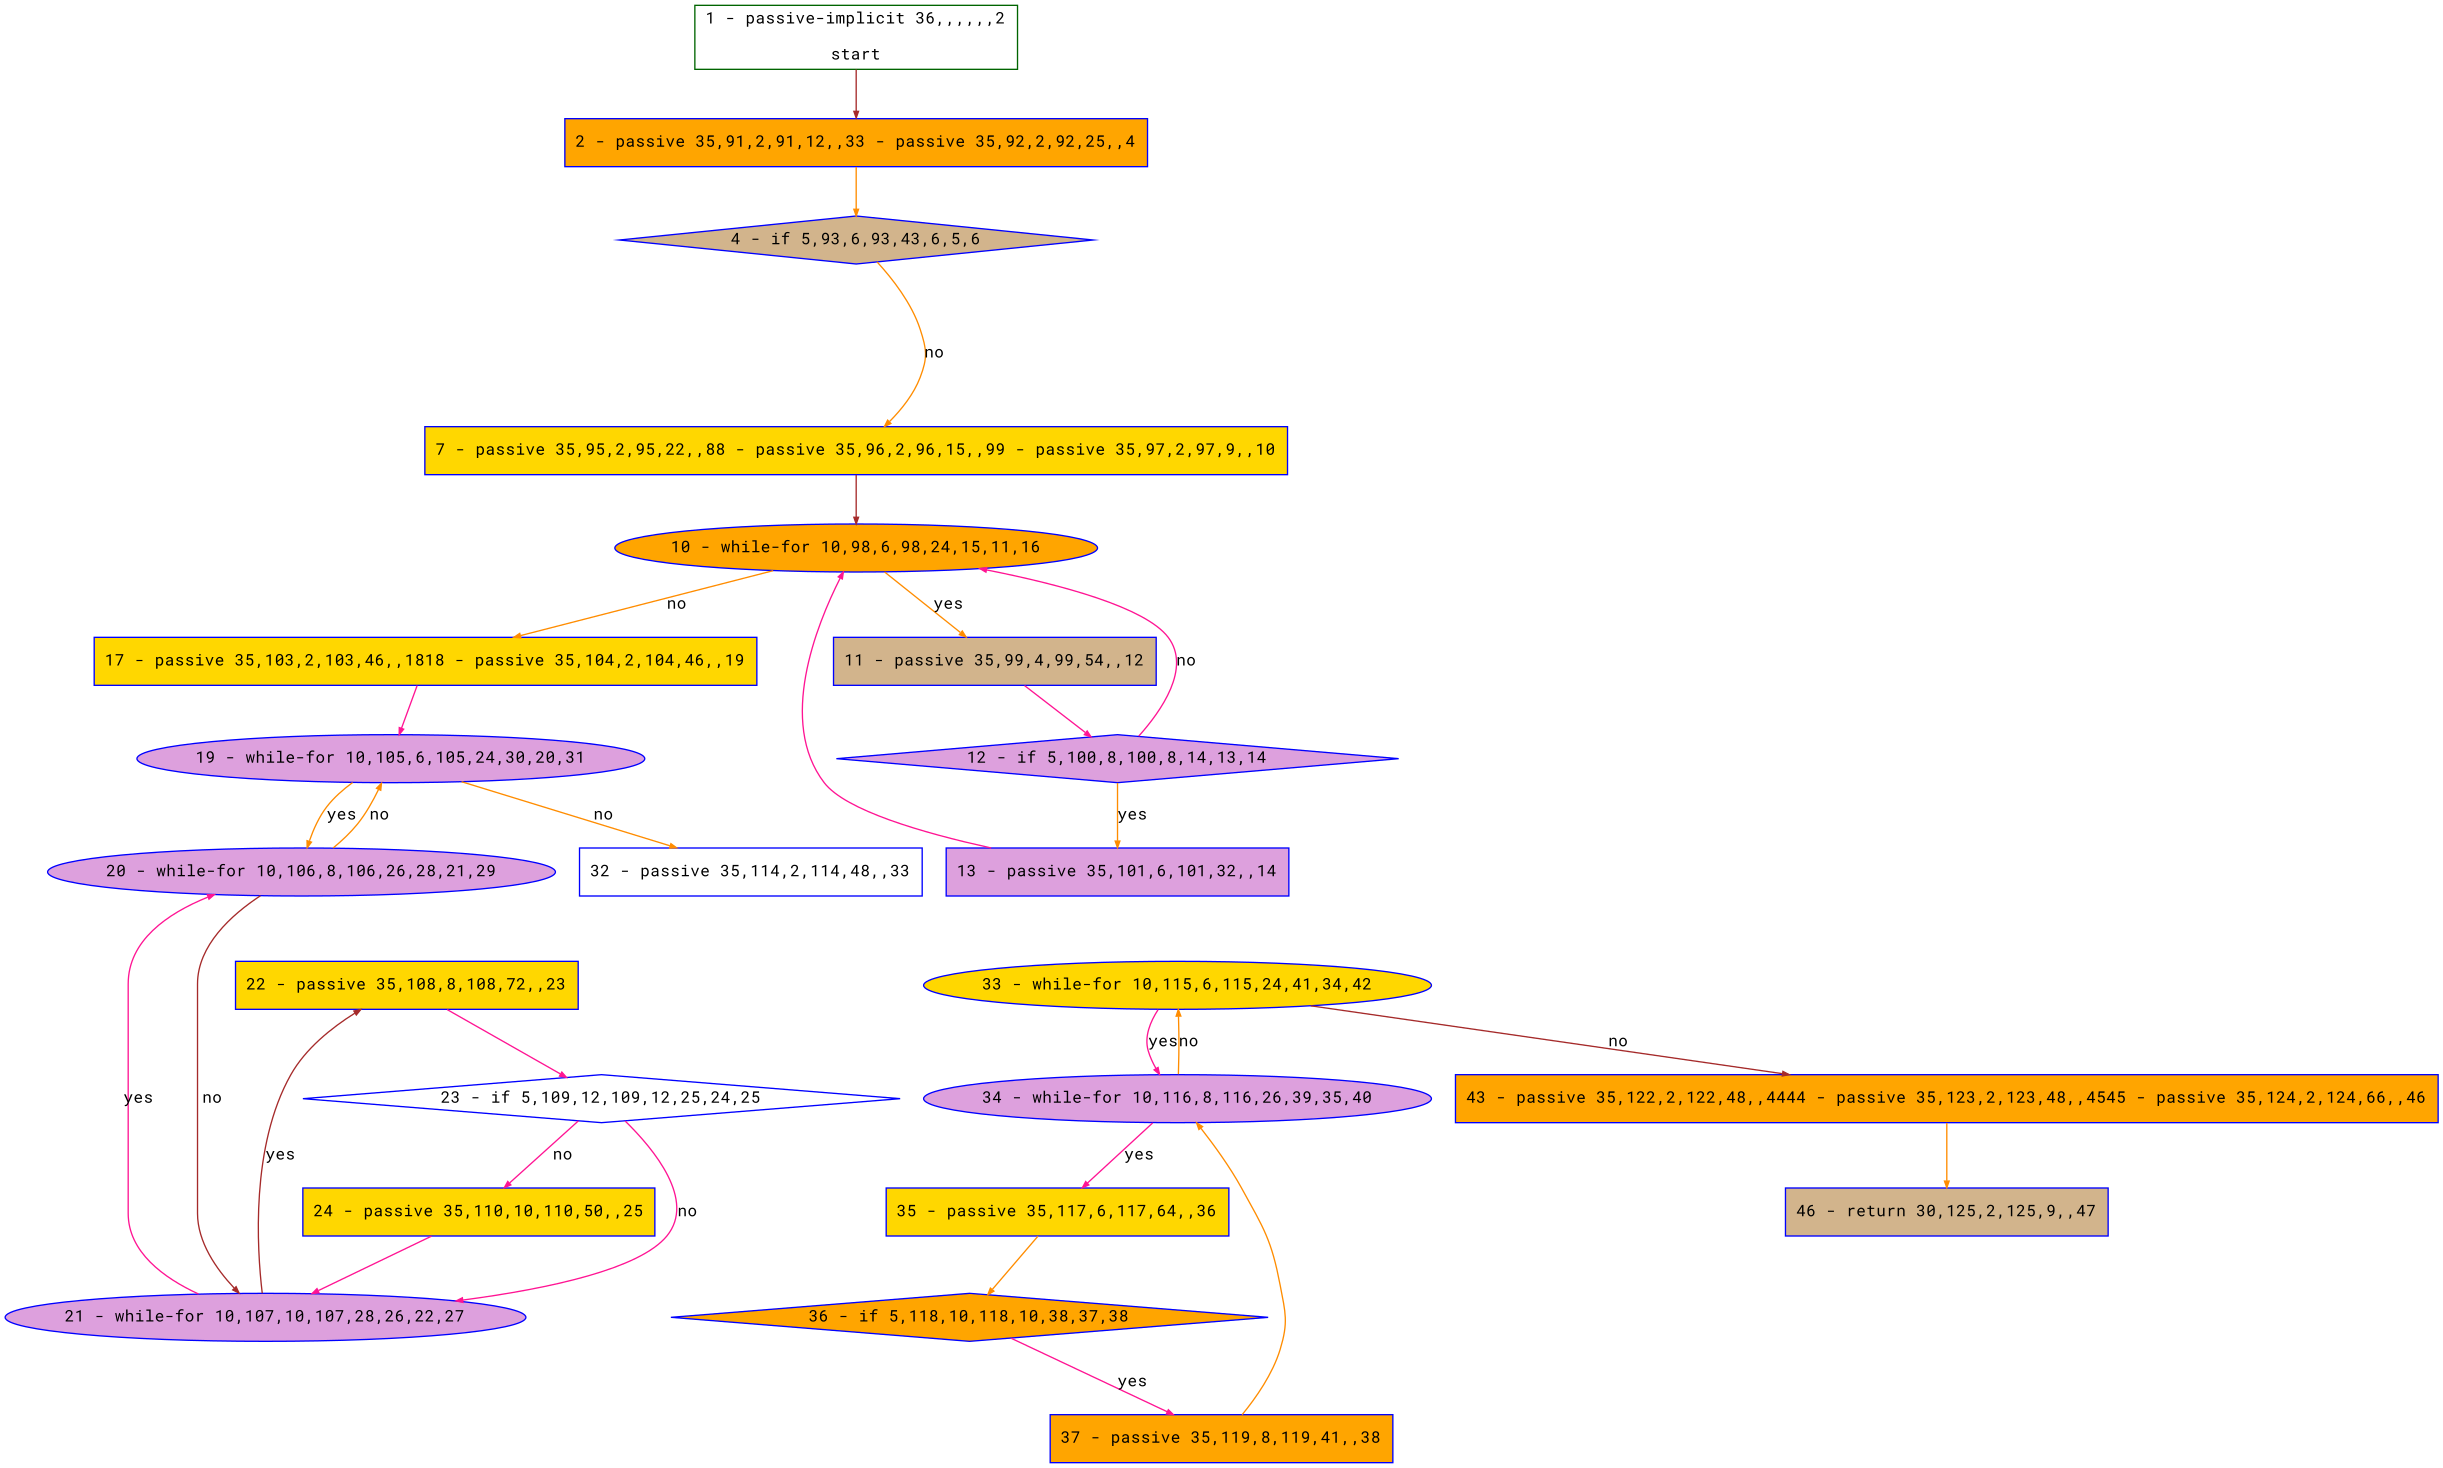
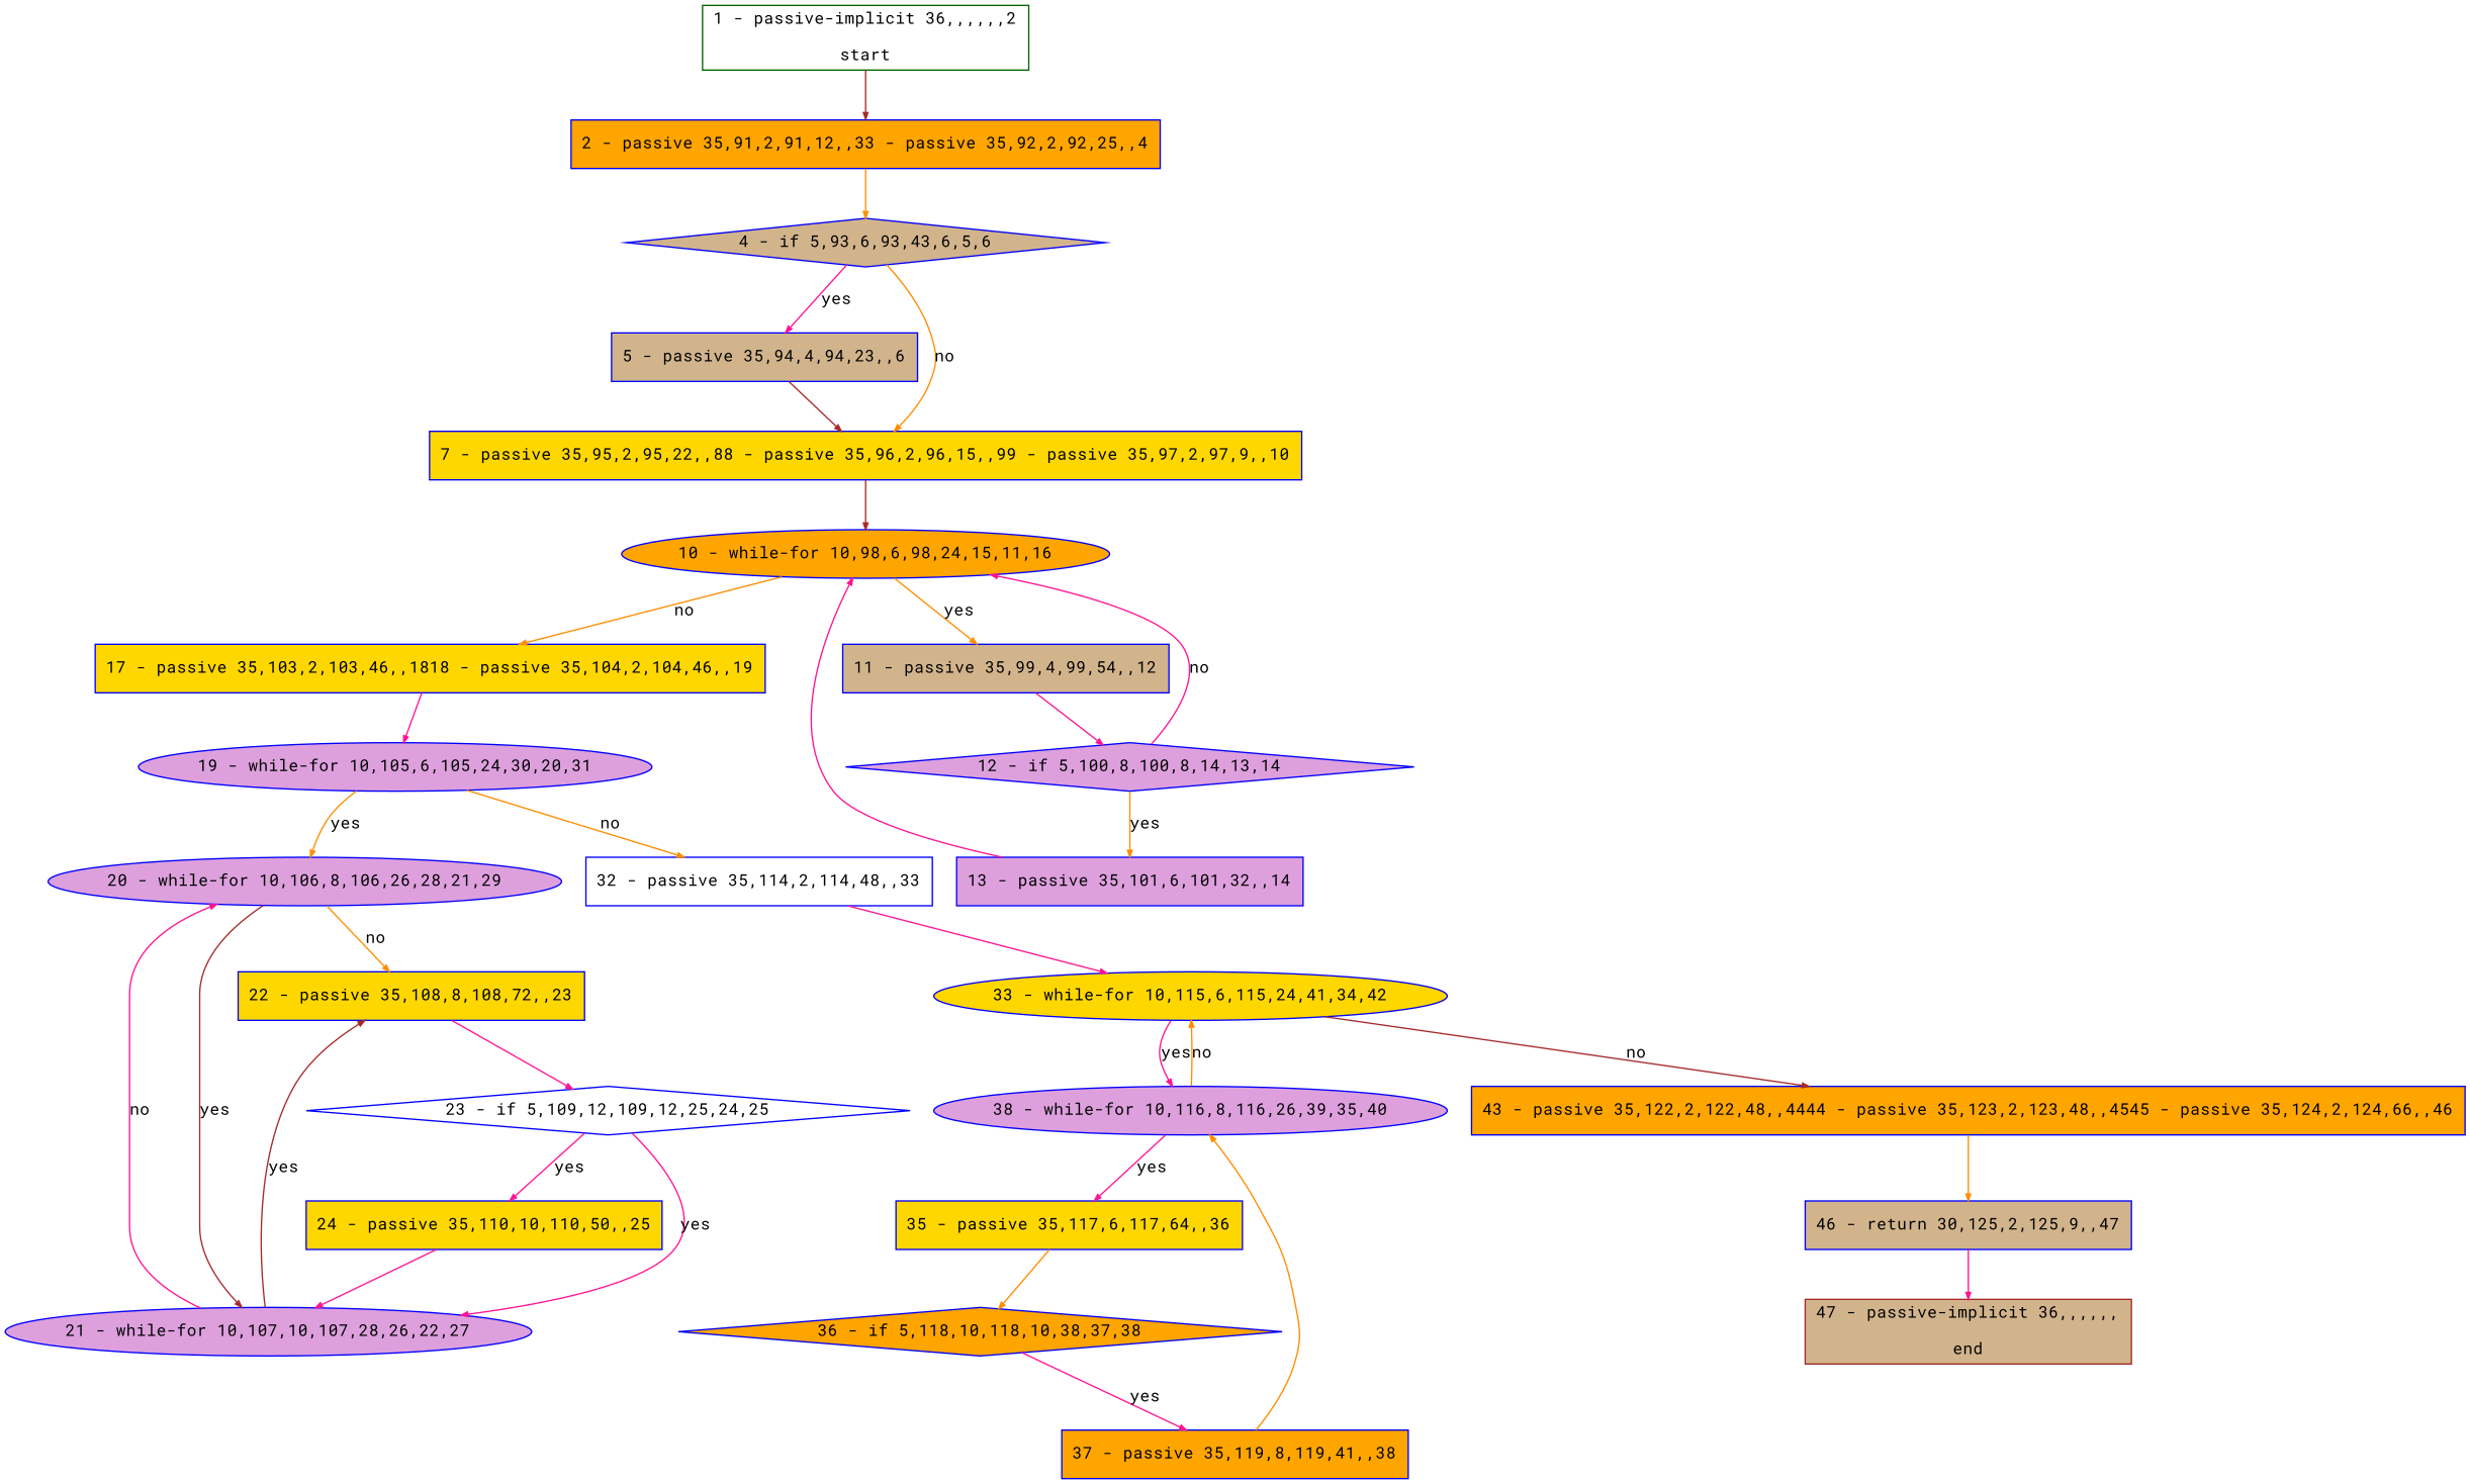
  digraph {
    bgcolor=white
    compound=true
    fillcolor="#FFFFCC"
    fontname="Roboto Mono"
    fontsize=12
    pack=true
    packmode=clust
    style="rounded,filled"
    node [color="#0000ff" compound=true fillcolor=gold fixedsize=false fontname="Roboto Mono" fontsize=12 node_initialized=no shape=box style=filled]
    edge [arrowhead=normal arrowsize=0.5 arrowtail=none color=deeppink compound=true dir=forward fontcolor=black fontname="Roboto Mono" fontsize=12]
    n1 [fillcolor=orange label="2 - passive 35,91,2,91,12,,33 - passive 35,92,2,92,25,,4"]
    n2 [fillcolor=tan label="4 - if 5,93,6,93,43,6,5,6" shape=diamond]
+   n3 [fillcolor=tan label="5 - passive 35,94,4,94,23,,6"]
    n4 [label="7 - passive 35,95,2,95,22,,88 - passive 35,96,2,96,15,,99 - passive 35,97,2,97,9,,10"]
    n5 [color="#006400" fillcolor=white label="1 - passive-implicit 36,,,,,,2\n\nstart"]
    n6 [fillcolor=orange label="10 - while-for 10,98,6,98,24,15,11,16" shape=oval]
    n7 [fillcolor=tan label="11 - passive 35,99,4,99,54,,12"]
    n8 [label="17 - passive 35,103,2,103,46,,1818 - passive 35,104,2,104,46,,19"]
    n9 [fillcolor=plum label="12 - if 5,100,8,100,8,14,13,14" shape=diamond]
    n10 [fillcolor=plum label="19 - while-for 10,105,6,105,24,30,20,31" shape=oval]
    n11 [fillcolor=plum label="13 - passive 35,101,6,101,32,,14"]
    n12 [fillcolor=plum label="20 - while-for 10,106,8,106,26,28,21,29" shape=oval]
    n13 [fillcolor=white label="32 - passive 35,114,2,114,48,,33"]
    n14 [fillcolor=plum label="21 - while-for 10,107,10,107,28,26,22,27" shape=oval]
    n15 [label="33 - while-for 10,115,6,115,24,41,34,42" shape=oval]
    n16 [label="22 - passive 35,108,8,108,72,,23"]
-   n17 [fillcolor=plum label="34 - while-for 10,116,8,116,26,39,35,40" shape=oval]
+   n17 [fillcolor=plum label="38 - while-for 10,116,8,116,26,39,35,40" shape=oval]
    n18 [fillcolor=orange label="43 - passive 35,122,2,122,48,,4444 - passive 35,123,2,123,48,,4545 - passive 35,124,2,124,66,,46"]
    n19 [fillcolor=white label="23 - if 5,109,12,109,12,25,24,25" shape=diamond]
    n20 [label="24 - passive 35,110,10,110,50,,25"]
    n21 [label="35 - passive 35,117,6,117,64,,36"]
    n22 [fillcolor=tan label="46 - return 30,125,2,125,9,,47"]
    n23 [fillcolor=orange label="36 - if 5,118,10,118,10,38,37,38" shape=diamond]
+   n24 [color="#a52a2a" fillcolor=tan label="47 - passive-implicit 36,,,,,,\n\nend"]
    n25 [fillcolor=orange label="37 - passive 35,119,8,119,41,,38"]
    n1 -> n2 [color=darkorange]
+   n2 -> n3 [label=yes]
    n2 -> n4 [color=darkorange label=no]
+   n3 -> n4 [color=brown]
    n4 -> n6 [color=brown]
    n5 -> n1 [color=brown]
    n6 -> n7 [color=darkorange label=yes]
    n6 -> n8 [color=darkorange label=no]
    n7 -> n9
    n8 -> n10
    n9 -> n6 [label=no]
    n9 -> n11 [color=darkorange label=yes]
    n10 -> n12 [color=darkorange label=yes]
    n10 -> n13 [color=darkorange label=no]
    n11 -> n6
-   n12 -> n10 [color=darkorange label=no]
-   n12 -> n14 [color=brown label=no]
-   n14 -> n12 [label=yes]
+   n12 -> n16 [color=darkorange label=no]
+   n12 -> n14 [color=brown label=yes]
+   n13 -> n15
+   n14 -> n12 [label=no]
    n14 -> n16 [color=brown label=yes]
    n15 -> n17 [label=yes]
    n15 -> n18 [color=brown label=no]
    n16 -> n19
    n17 -> n15 [color=darkorange label=no]
    n17 -> n21 [label=yes]
    n18 -> n22 [color=darkorange]
-   n19 -> n14 [label=no]
-   n19 -> n20 [label=no]
+   n19 -> n14 [label=yes]
+   n19 -> n20 [label=yes]
    n20 -> n14
    n21 -> n23 [color=darkorange]
+   n22 -> n24
    n23 -> n25 [label=yes]
    n25 -> n17 [color=darkorange]
  }
